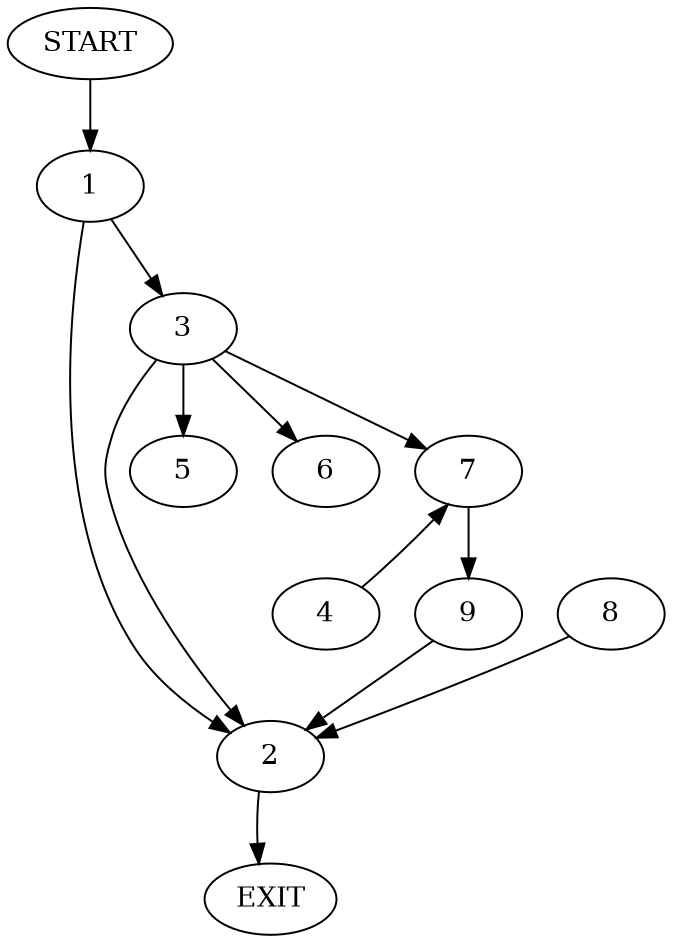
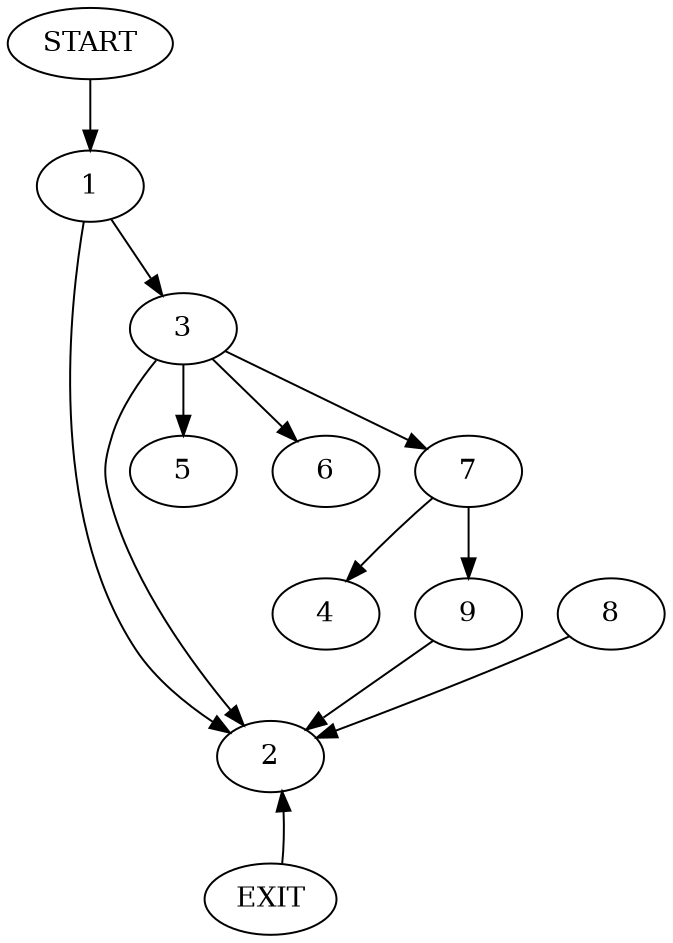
  digraph {
    n1 [label=START]
    1
    2
    3
    n5 [label=EXIT]
    5
    6
    7
    4
    9
    8
    n1 -> 1
    1 -> 2
    1 -> 3
-   2 -> n5
+   n5 -> 2
    3 -> 2
    3 -> 5
    3 -> 6
    3 -> 7
    7 -> 9
-   4 -> 7
+   7 -> 4
    9 -> 2
    8 -> 2
  }
